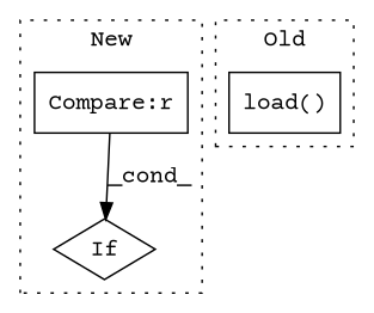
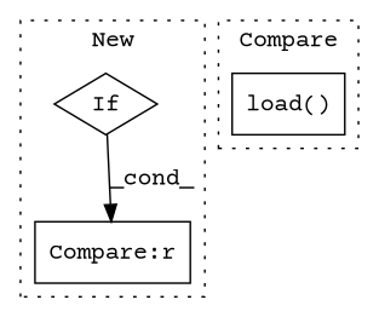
  digraph {
    fontname="Courier Prime"
    node [shape=box fontname="Courier Prime"]
    n1 [a=96 l="3,14" label=If s="401,428" shape=diamond]
    n2 [a=40 l=24 label="Compare:r" s=404]
    n3 [a=75 l="10,1" label="load()" s="630,660"]
    subgraph cluster_1 {
      label=New
      style=dotted
      n1
      n2
    }
    subgraph cluster_2 {
-     label=Old
+     label=Compare
      style=dotted
      n3
    }
-   n2 -> n1 [label=_cond_ fontname="Courier Prime"]
+   n1 -> n2 [label=_cond_ fontname="Courier Prime"]
  }
